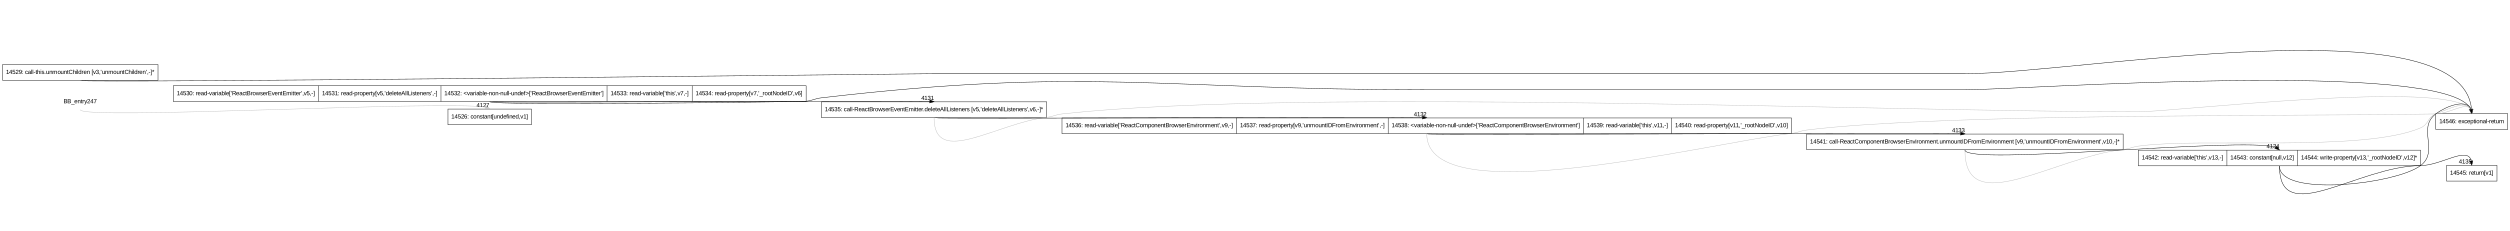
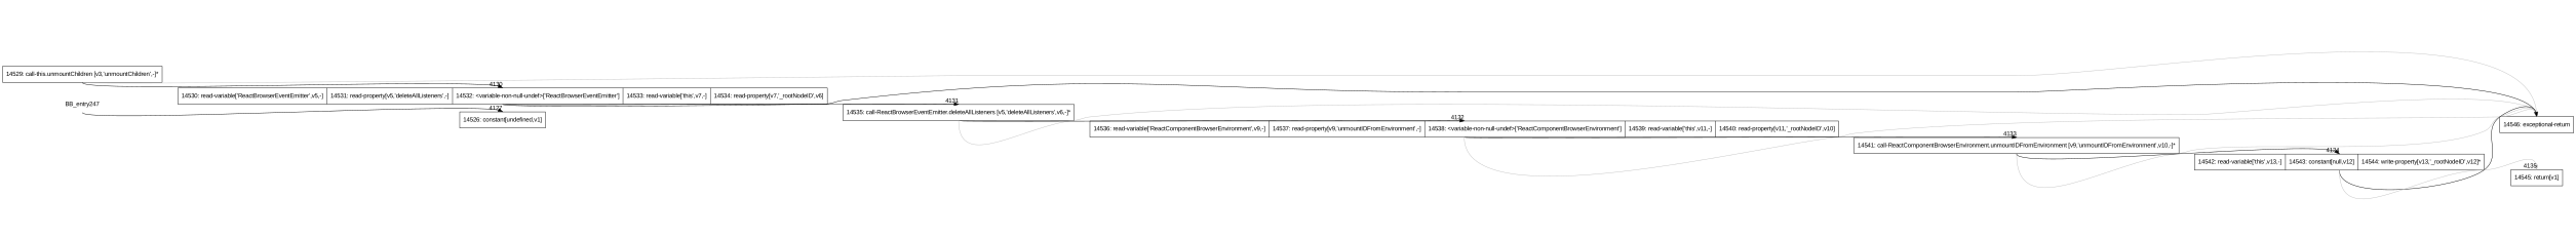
  digraph {
    fontname="Liberation Sans"
    rankdir=LR
    node [fontname="Liberation Sans" shape=record]
    edge [fontname="Liberation Sans" headport=n tailport=s]
    n1 [label=BB_entry247 shape=none]
    n2 [label="{14526: constant[undefined,v1]}"]
    n3 [label="{14529: call-this.unmountChildren [v3,'unmountChildren',-]*}"]
    n4 [label="{14546: exceptional-return}"]
    n5 [label="{14530: read-variable['ReactBrowserEventEmitter',v5,-]|14531: read-property[v5,'deleteAllListeners',-]|14532: \<variable-non-null-undef\>['ReactBrowserEventEmitter']|14533: read-variable['this',v7,-]|14534: read-property[v7,'_rootNodeID',v6]}"]
    n6 [label="{14535: call-ReactBrowserEventEmitter.deleteAllListeners [v5,'deleteAllListeners',v6,-]*}"]
    n7 [label="{14536: read-variable['ReactComponentBrowserEnvironment',v9,-]|14537: read-property[v9,'unmountIDFromEnvironment',-]|14538: \<variable-non-null-undef\>['ReactComponentBrowserEnvironment']|14539: read-variable['this',v11,-]|14540: read-property[v11,'_rootNodeID',v10]}"]
    n8 [label="{14541: call-ReactComponentBrowserEnvironment.unmountIDFromEnvironment [v9,'unmountIDFromEnvironment',v10,-]*}"]
    n9 [label="{14542: read-variable['this',v13,-]|14543: constant[null,v12]|14544: write-property[v13,'_rootNodeID',v12]*}"]
    n10 [label="{14545: return[v1]}"]
-   n1 -> n2 [headlabel="    4127" color=gray]
-   n3 -> n4 [color=black]
+   n1 -> n2 [headlabel="    4127"]
+   n3 -> n4 [color=gray]
+   n3 -> n5 [headlabel="      4130"]
    n5 -> n4 [color=black]
    n5 -> n6 [headlabel="      4131"]
    n6 -> n4 [color=gray]
    n6 -> n7 [headlabel="      4132"]
    n7 -> n4 [color=gray]
    n7 -> n8 [headlabel="      4133"]
    n8 -> n4 [color=gray]
    n8 -> n9 [headlabel="      4134"]
    n9 -> n4 [color=black]
-   n9 -> n10 [headlabel="      4135"]
+   n9 -> n10 [headlabel="      4135" color=gray]
  }
